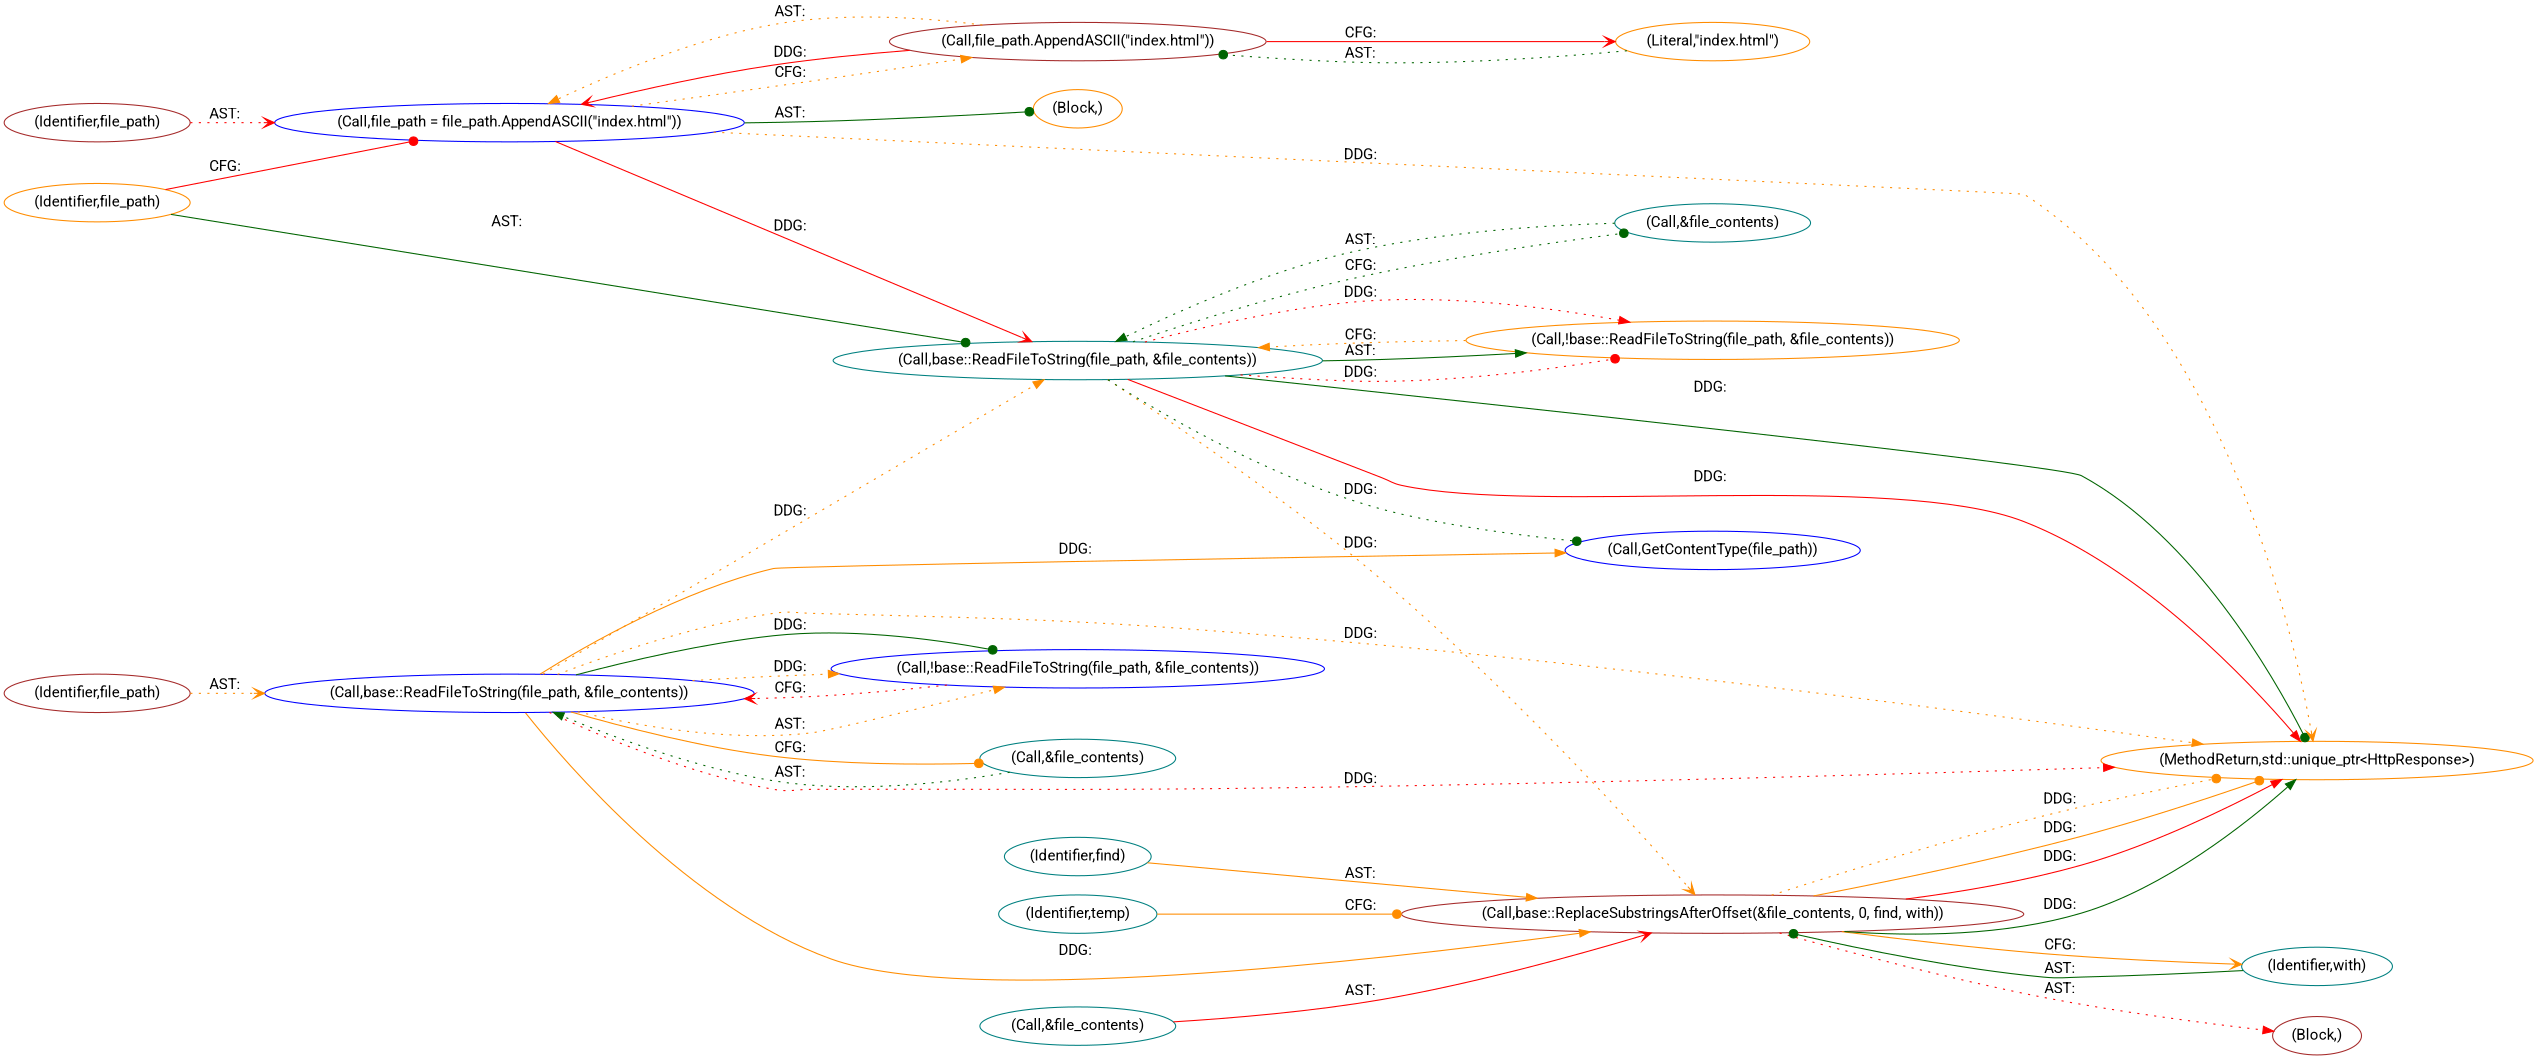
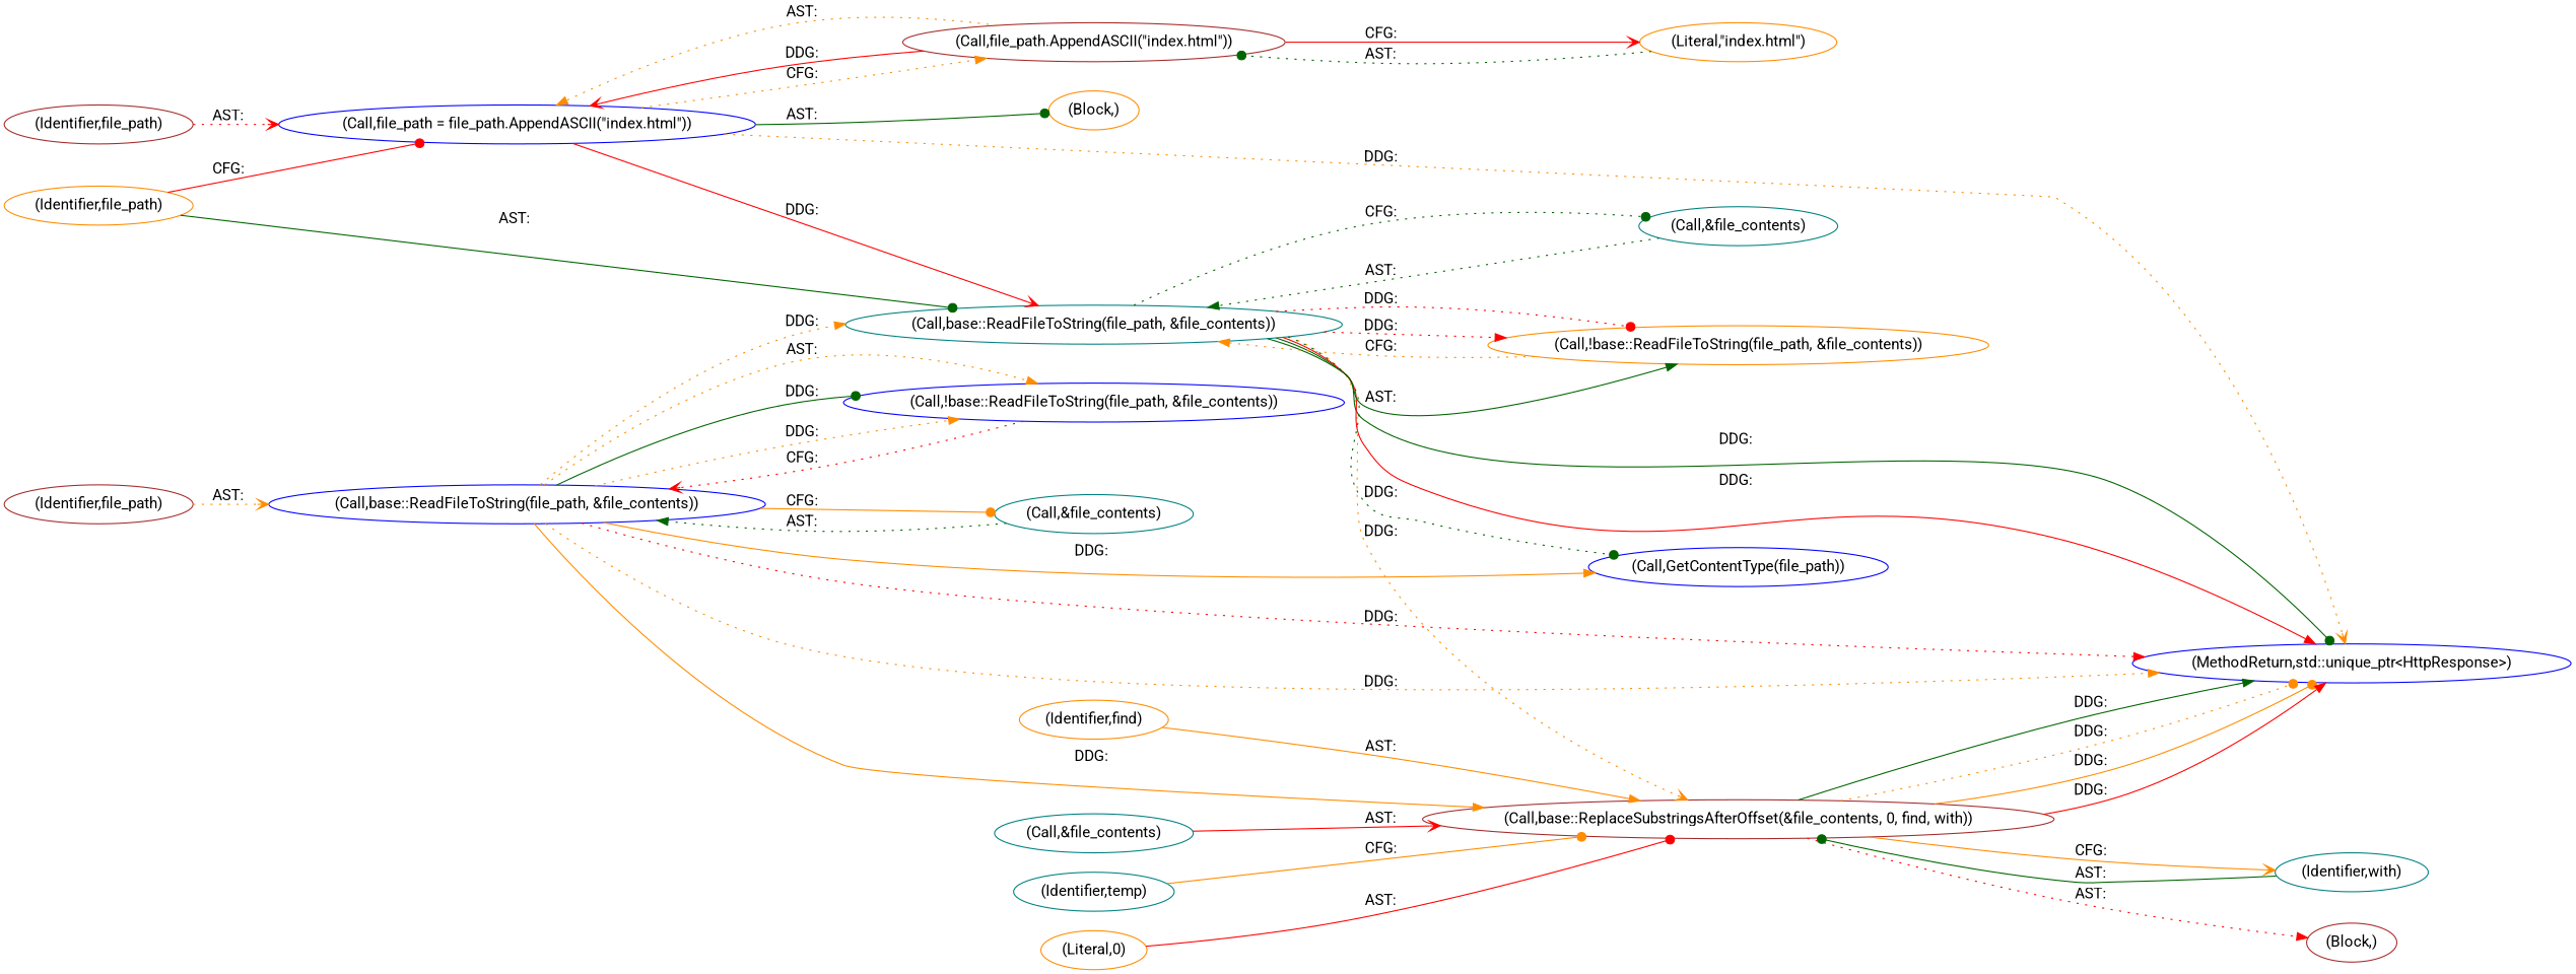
  digraph {
    fontname=Roboto
    rankdir=LR
    node [color=teal fontname=Roboto]
    edge [arrowhead=normal color=darkorange fontname=Roboto style=solid]
    n1 [color=brown label="(Call,base::ReplaceSubstringsAfterOffset(&file_contents, 0, find, with))"]
    n2 [label="(Identifier,with)"]
    n3 [color=brown label="(Block,)"]
-   n4 [color=darkorange label="(MethodReturn,std::unique_ptr<HttpResponse>)"]
+   n4 [color=blue label="(MethodReturn,std::unique_ptr<HttpResponse>)"]
    n5 [label="(Call,base::ReadFileToString(file_path, &file_contents))"]
    n6 [label="(Call,&file_contents)"]
    n7 [color=blue label="(Call,GetContentType(file_path))"]
    n8 [color=darkorange label="(Call,!base::ReadFileToString(file_path, &file_contents))"]
    n9 [color=blue label="(Call,file_path = file_path.AppendASCII(\"index.html\"))"]
    n10 [color=brown label="(Call,file_path.AppendASCII(\"index.html\"))"]
    n11 [color=darkorange label="(Block,)"]
    n12 [color=darkorange label="(Literal,\"index.html\")"]
    n13 [color=blue label="(Call,base::ReadFileToString(file_path, &file_contents))"]
    n14 [label="(Call,&file_contents)"]
    n15 [color=blue label="(Call,!base::ReadFileToString(file_path, &file_contents))"]
-   n16 [label="(Identifier,find)"]
+   n16 [color=darkorange label="(Identifier,find)"]
    n17 [color=brown label="(Identifier,file_path)"]
    n18 [label="(Call,&file_contents)"]
    n19 [color=brown label="(Identifier,file_path)"]
+   n20 [color=darkorange label="(Literal,0)"]
    n21 [color=darkorange label="(Identifier,file_path)"]
    n22 [label="(Identifier,temp)"]
    n1 -> n2 [arrowhead=vee label="CFG: "]
    n1 -> n3 [color=red label="AST: " style=dotted]
    n1 -> n4 [color=darkgreen label="DDG: "]
    n1 -> n4 [arrowhead=dot label="DDG: " style=dotted]
    n1 -> n4 [arrowhead=dot label="DDG: "]
    n1 -> n4 [color=red label="DDG: "]
    n2 -> n1 [arrowhead=dot color=darkgreen label="AST: "]
    n5 -> n1 [arrowhead=vee label="DDG: " style=dotted]
    n5 -> n4 [arrowhead=dot color=darkgreen label="DDG: "]
    n5 -> n4 [color=red label="DDG: "]
    n5 -> n6 [arrowhead=dot color=darkgreen label="CFG: " style=dotted]
    n5 -> n7 [arrowhead=dot color=darkgreen label="DDG: " style=dotted]
    n5 -> n8 [color=darkgreen label="AST: "]
    n5 -> n8 [arrowhead=dot color=red label="DDG: " style=dotted]
    n5 -> n8 [color=red label="DDG: " style=dotted]
    n6 -> n5 [color=darkgreen label="AST: " style=dotted]
    n8 -> n5 [label="CFG: " style=dotted]
    n9 -> n4 [arrowhead=vee label="DDG: " style=dotted]
    n9 -> n5 [arrowhead=vee color=red label="DDG: "]
    n9 -> n10 [label="CFG: " style=dotted]
    n9 -> n11 [arrowhead=dot color=darkgreen label="AST: "]
    n10 -> n9 [label="AST: " style=dotted]
    n10 -> n9 [arrowhead=vee color=red label="DDG: "]
    n10 -> n12 [arrowhead=vee color=red label="CFG: "]
    n12 -> n10 [arrowhead=dot color=darkgreen label="AST: " style=dotted]
    n13 -> n1 [label="DDG: "]
    n13 -> n4 [label="DDG: " style=dotted]
    n13 -> n4 [color=red label="DDG: " style=dotted]
    n13 -> n5 [label="DDG: " style=dotted]
    n13 -> n7 [label="DDG: "]
    n13 -> n14 [arrowhead=dot label="CFG: "]
    n13 -> n15 [label="AST: " style=dotted]
    n13 -> n15 [arrowhead=dot color=darkgreen label="DDG: "]
    n13 -> n15 [label="DDG: " style=dotted]
    n14 -> n13 [color=darkgreen label="AST: " style=dotted]
    n15 -> n13 [arrowhead=vee color=red label="CFG: " style=dotted]
    n16 -> n1 [label="AST: "]
    n17 -> n13 [arrowhead=vee label="AST: " style=dotted]
    n18 -> n1 [arrowhead=vee color=red label="AST: "]
    n19 -> n9 [arrowhead=vee color=red label="AST: " style=dotted]
+   n20 -> n1 [arrowhead=dot color=red label="AST: "]
    n21 -> n5 [arrowhead=dot color=darkgreen label="AST: "]
    n21 -> n9 [arrowhead=dot color=red label="CFG: "]
    n22 -> n1 [arrowhead=dot label="CFG: "]
  }
